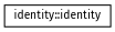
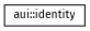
  digraph {
    rankdir=LR
    fontname="Fira Sans"
-   n1 [color=black fillcolor=white fontname="Fira Sans" fontsize=10 height=0.2 label="identity::identity" shape=record style=filled width=0.4]
+   n1 [color=black fillcolor=white fontname="Fira Sans" fontsize=10 height=0.2 label="aui::identity" shape=record style=filled width=0.4]
  }
